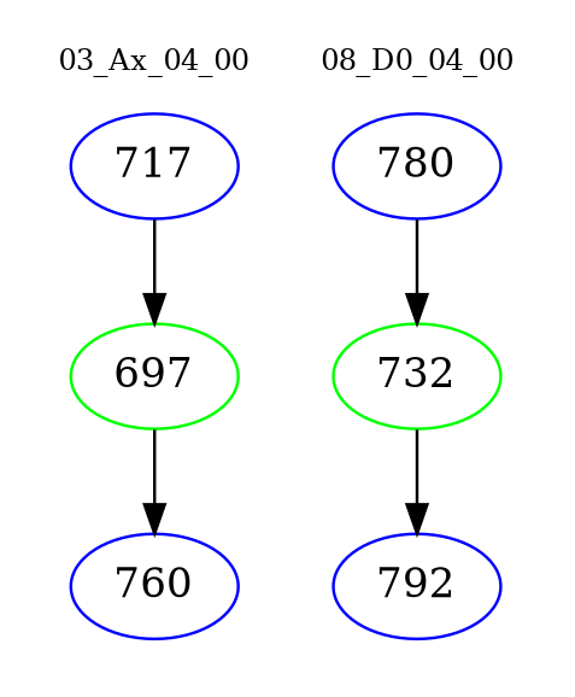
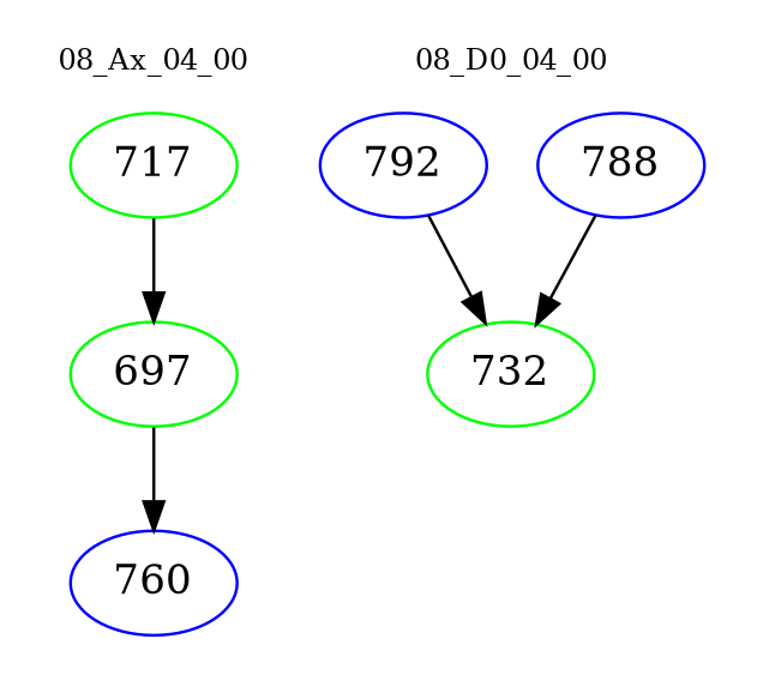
  digraph {
    node [color=blue]
    edge [color=black]
-   n1 [label=717]
+   n1 [color=green label=717]
    n2 [color=green label=697]
    n3 [label=760]
-   n4 [label=780]
+   n4 [label=788]
    n5 [color=green label=732]
    n6 [label=792]
    subgraph cluster_1 {
      color=white
      fontsize=10
-     label="03_Ax_04_00"
+     label="08_Ax_04_00"
      n1
      n2
      n3
    }
    subgraph cluster_2 {
      color=white
      fontsize=10
      label="08_D0_04_00"
      n4
      n5
      n6
    }
    n1 -> n2
    n2 -> n3
    n4 -> n5
-   n5 -> n6
+   n6 -> n5
  }
